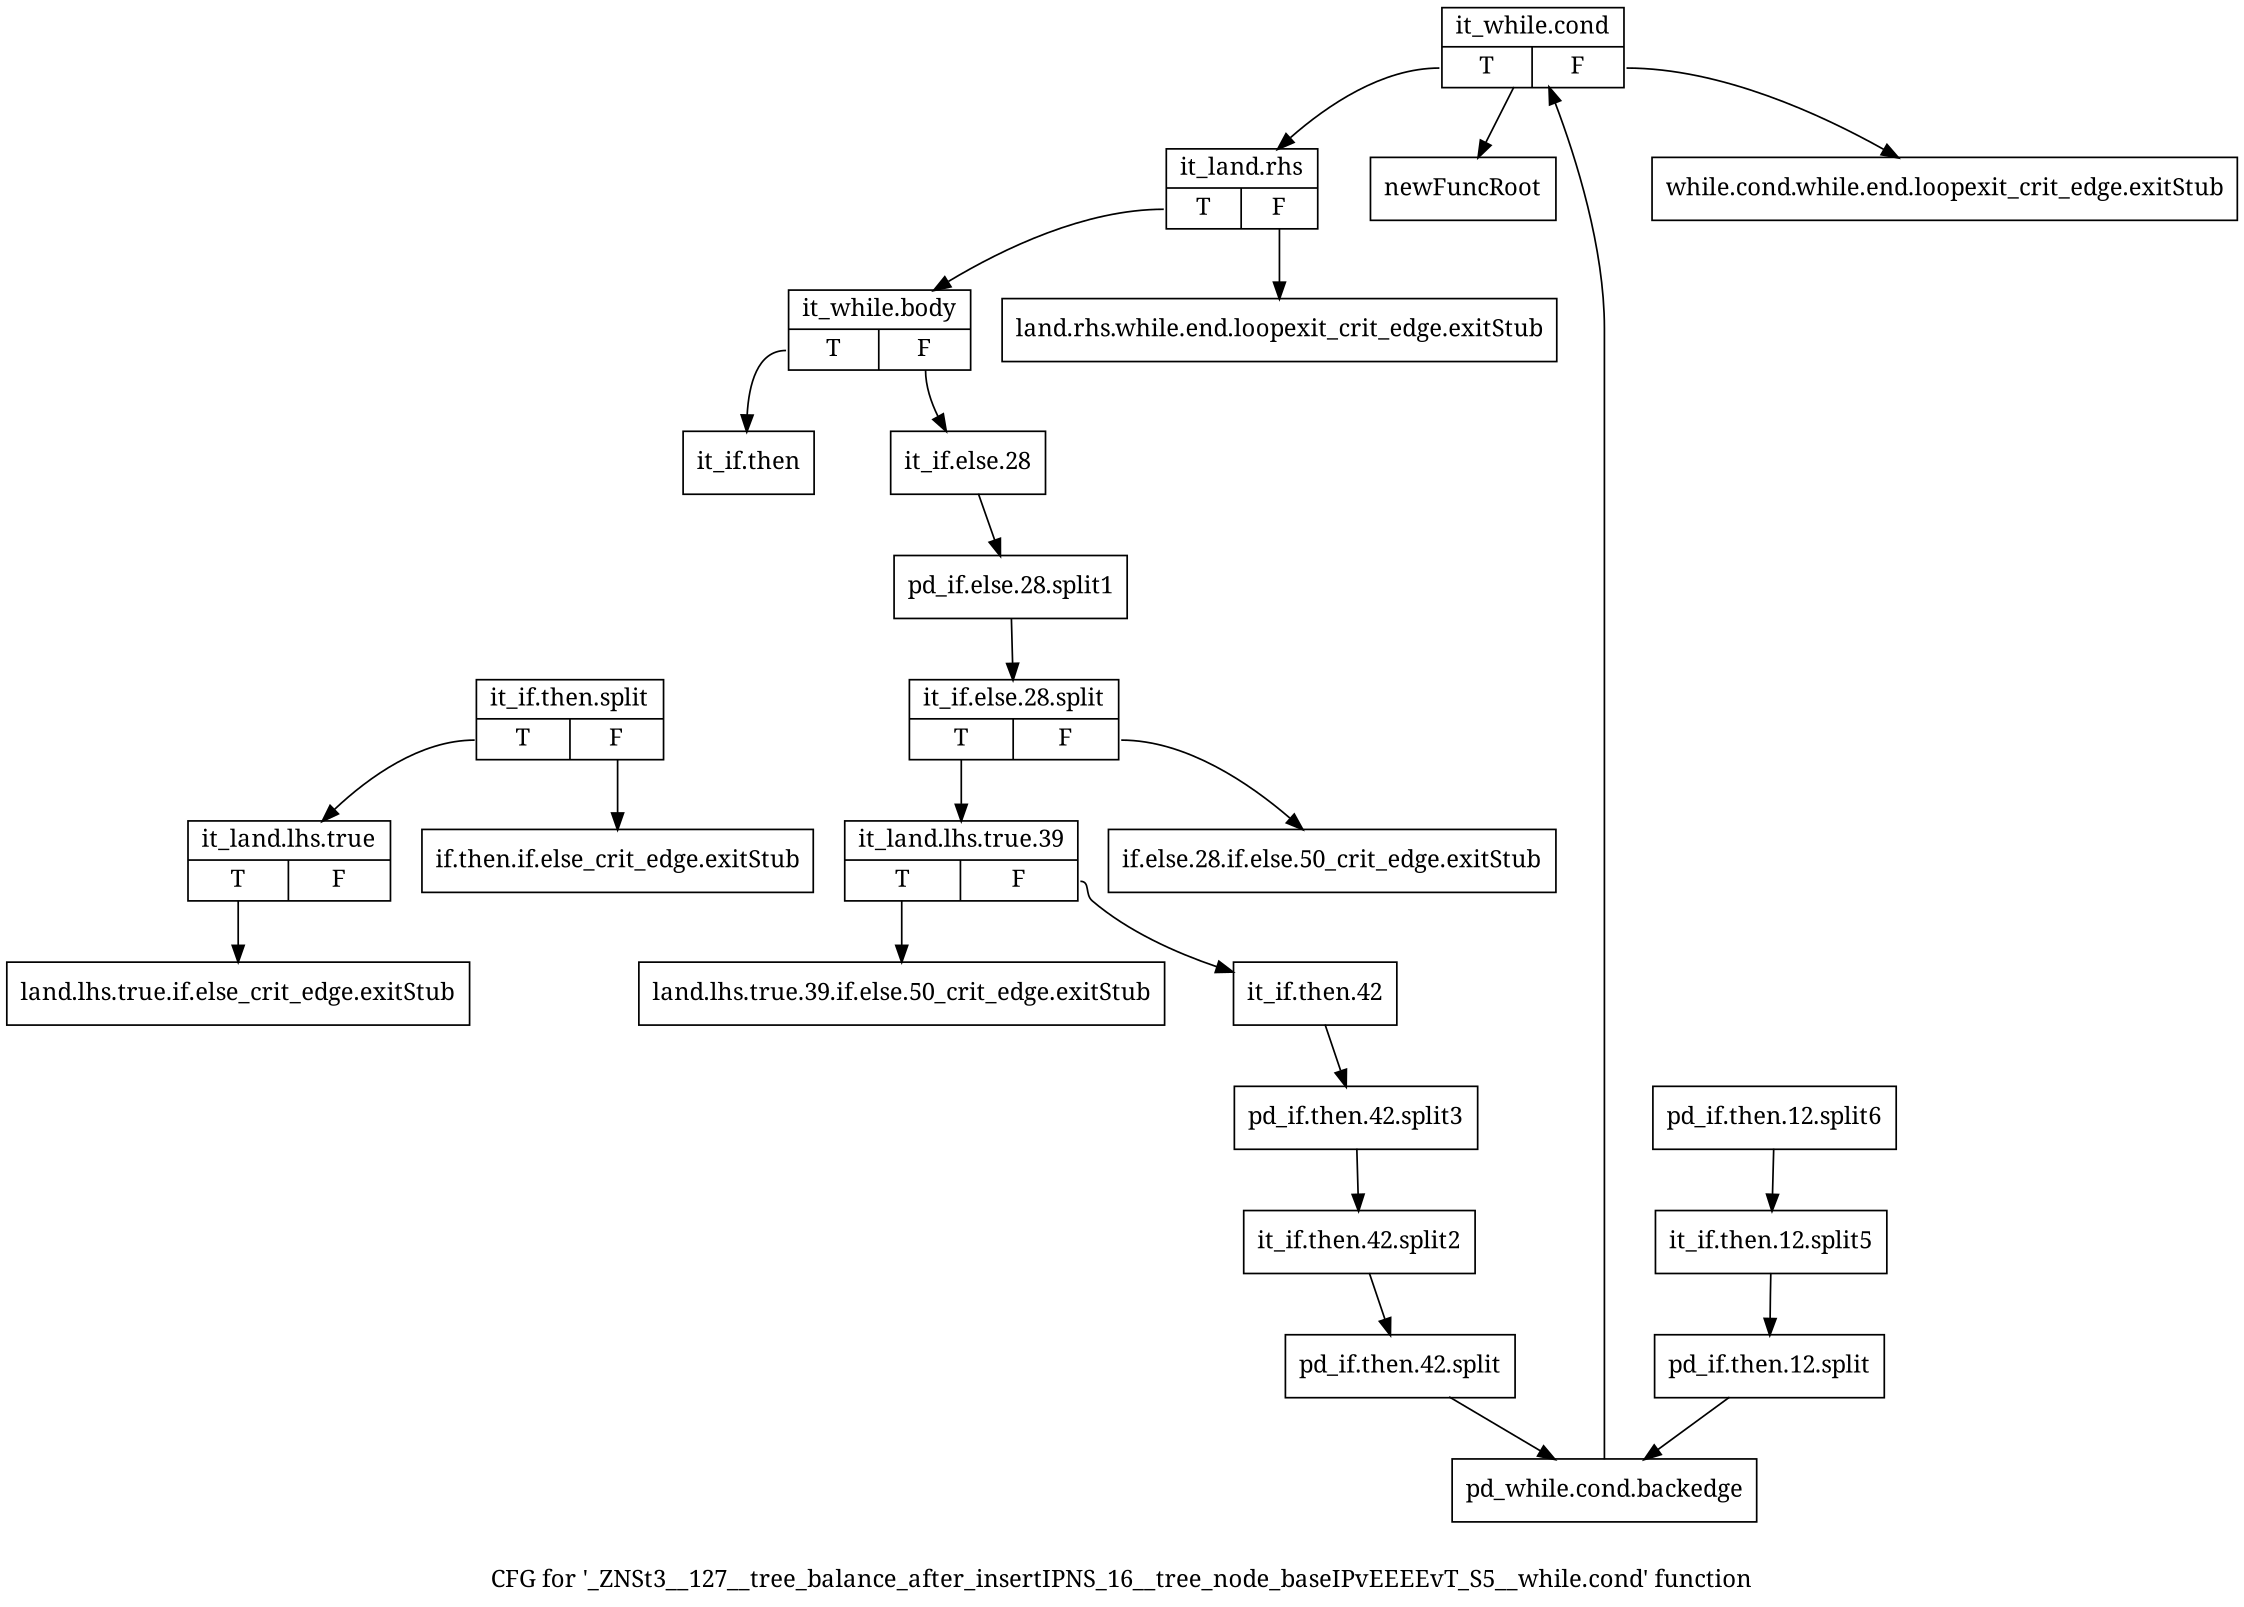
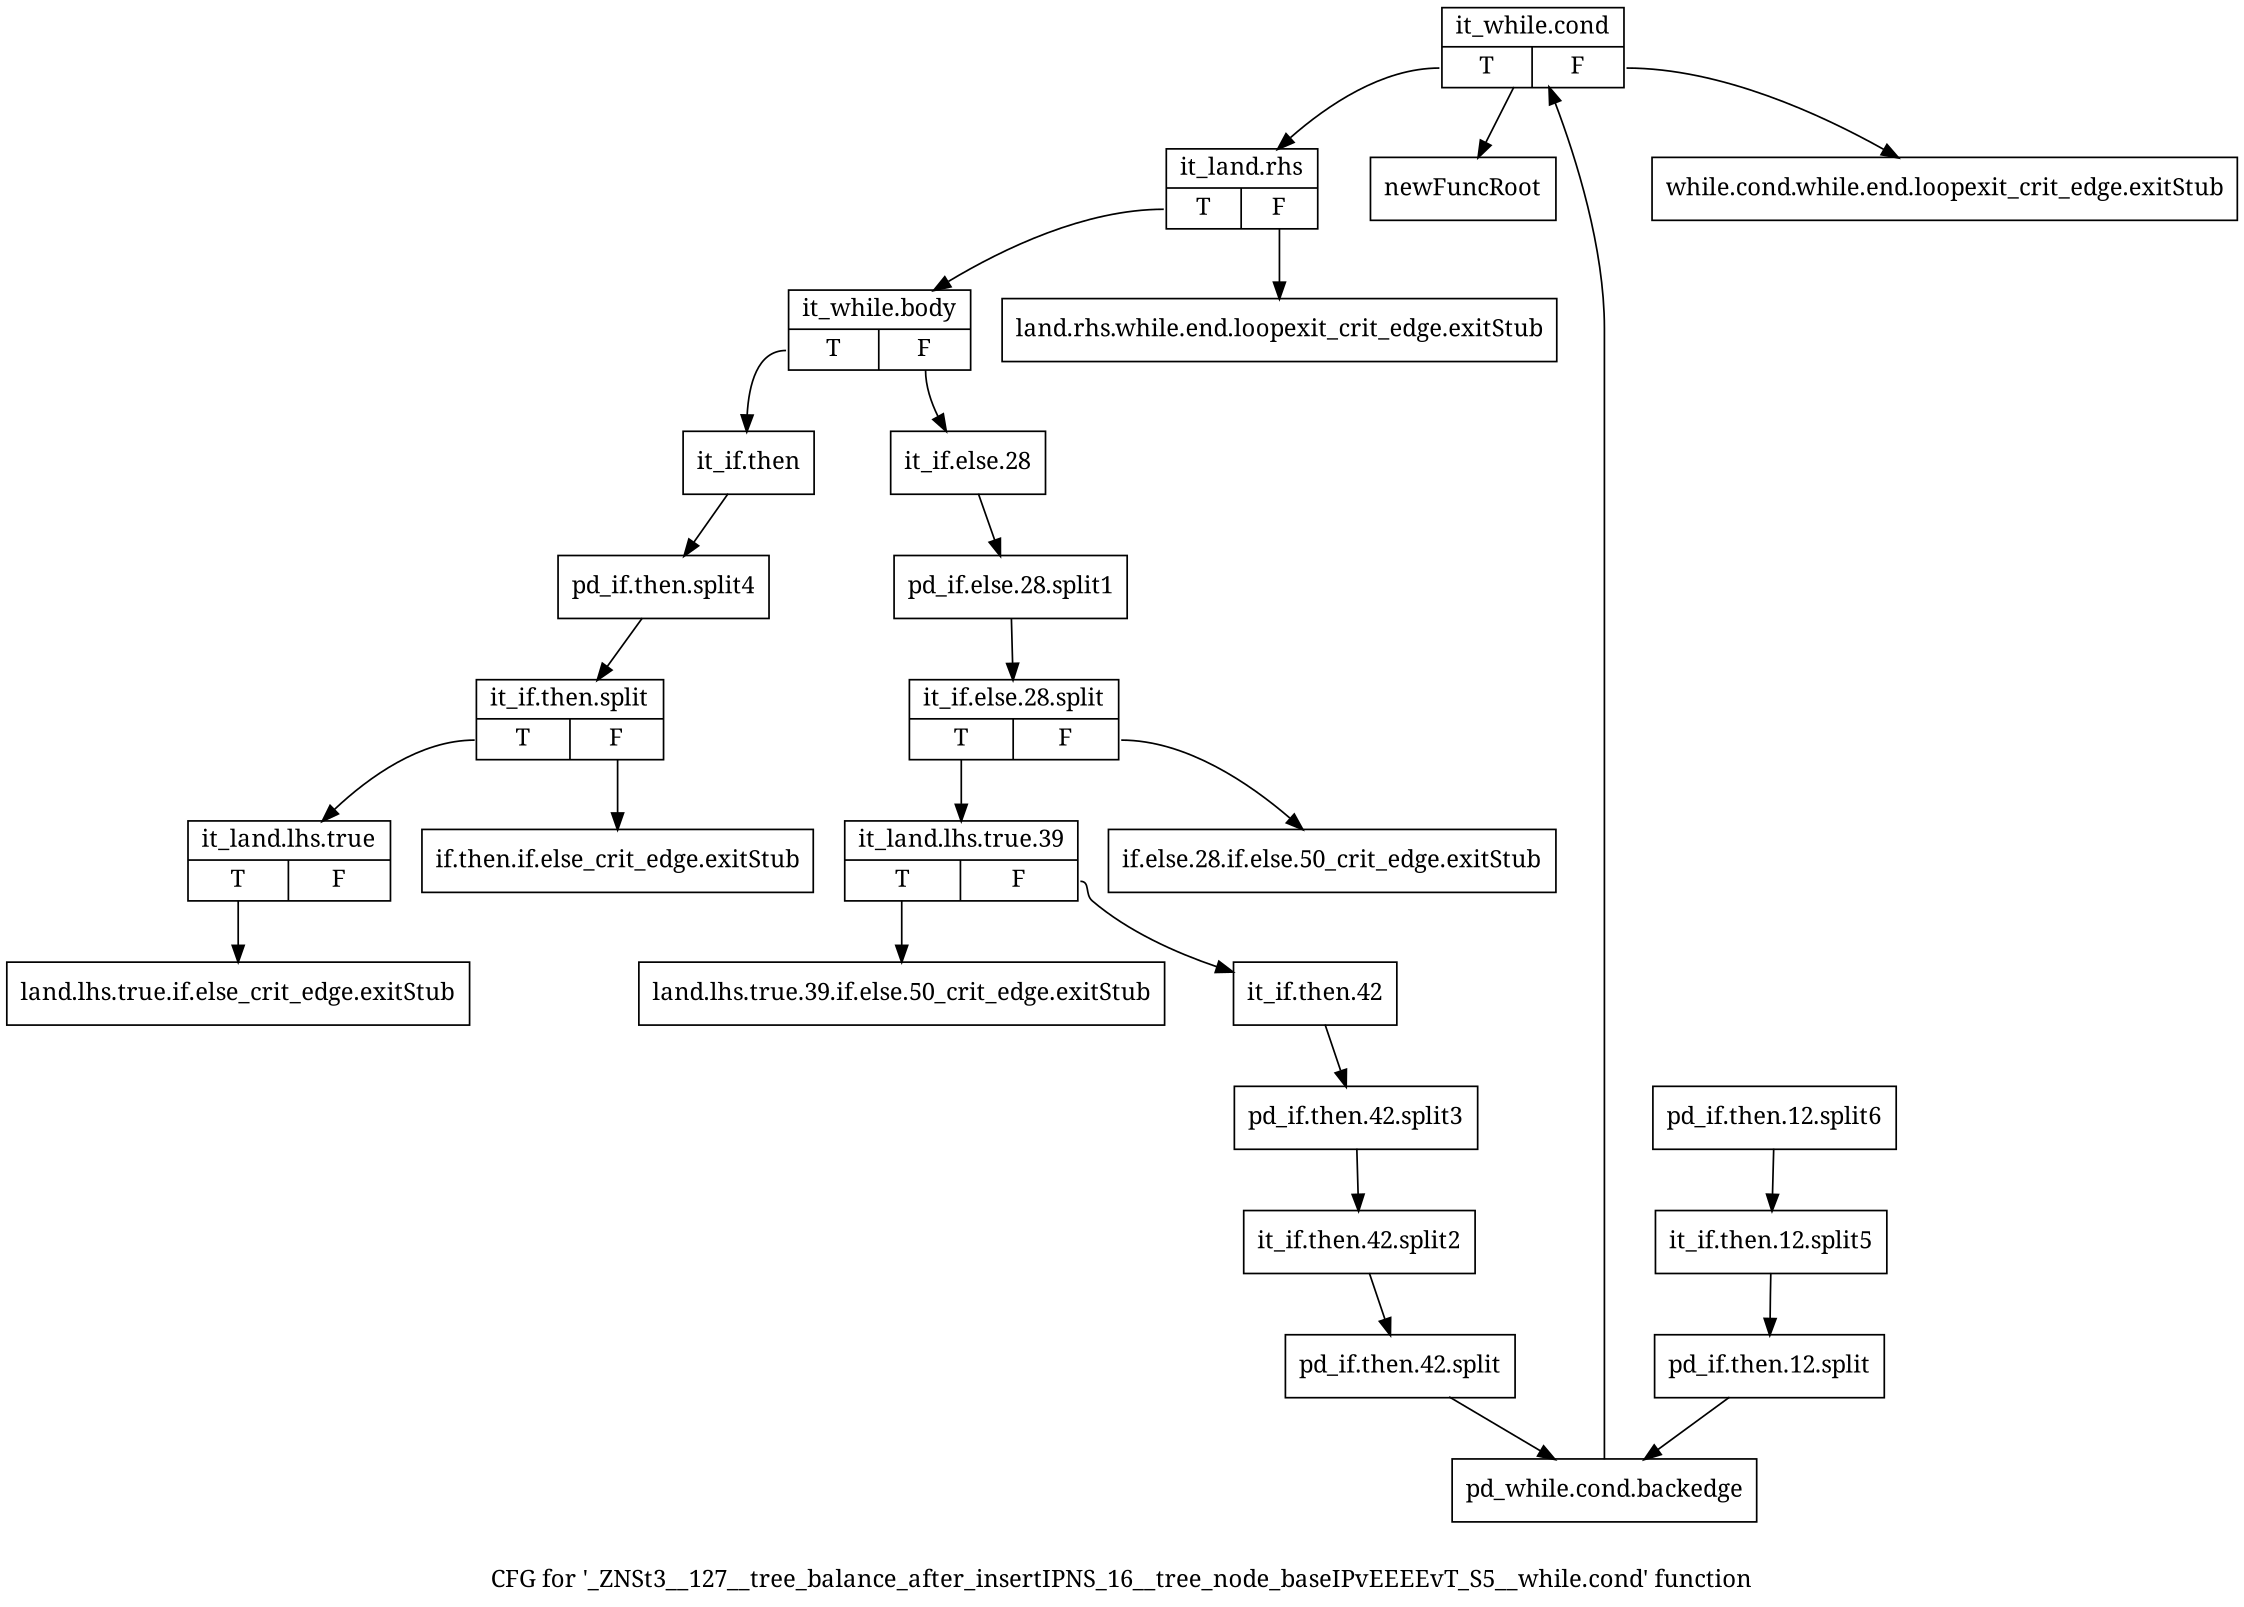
  digraph {
    fontname="Noto Serif"
    label="CFG for '_ZNSt3__127__tree_balance_after_insertIPNS_16__tree_node_baseIPvEEEEvT_S5__while.cond' function"
    node [fontname="Noto Serif" shape=record]
    edge [fontname="Noto Serif"]
    n1 [label="{newFuncRoot}"]
    n2 [label="{it_while.cond|{<s0>T|<s1>F}}"]
    n3 [label="{while.cond.while.end.loopexit_crit_edge.exitStub}"]
    n4 [label="{it_land.rhs|{<s0>T|<s1>F}}"]
    n5 [label="{land.rhs.while.end.loopexit_crit_edge.exitStub}"]
    n6 [label="{it_while.body|{<s0>T|<s1>F}}"]
    n7 [label="{if.else.28.if.else.50_crit_edge.exitStub}"]
    n8 [label="{land.lhs.true.39.if.else.50_crit_edge.exitStub}"]
    n9 [label="{if.then.if.else_crit_edge.exitStub}"]
    n10 [label="{land.lhs.true.if.else_crit_edge.exitStub}"]
    n11 [label="{it_if.then}"]
    n12 [label="{it_if.else.28}"]
+   n13 [label="{pd_if.then.split4}"]
    n14 [label="{pd_if.else.28.split1}"]
    n15 [label="{it_if.then.split|{<s0>T|<s1>F}}"]
    n16 [label="{it_if.else.28.split|{<s0>T|<s1>F}}"]
    n17 [label="{it_land.lhs.true.39|{<s0>T|<s1>F}}"]
    n18 [label="{it_if.then.42}"]
    n19 [label="{pd_if.then.42.split3}"]
    n20 [label="{it_if.then.42.split2}"]
    n21 [label="{pd_if.then.42.split}"]
    n22 [label="{pd_while.cond.backedge}"]
    n23 [label="{it_land.lhs.true|{<s0>T|<s1>F}}"]
    n24 [label="{pd_if.then.12.split6}"]
    n25 [label="{it_if.then.12.split5}"]
    n26 [label="{pd_if.then.12.split}"]
    n2 -> n1
    n2 -> n3 [tailport=s1]
    n2 -> n4 [tailport=s0]
    n4 -> n5 [tailport=s1]
    n4 -> n6 [tailport=s0]
    n6 -> n11 [tailport=s0]
    n6 -> n12 [tailport=s1]
+   n11 -> n13
    n12 -> n14
+   n13 -> n15
    n14 -> n16
    n15 -> n9 [tailport=s1]
    n15 -> n23 [tailport=s0]
    n16 -> n7 [tailport=s1]
    n16 -> n17 [tailport=s0]
    n17 -> n8 [tailport=s0]
    n17 -> n18 [tailport=s1]
    n18 -> n19
    n19 -> n20
    n20 -> n21
    n21 -> n22
    n22 -> n2
    n23 -> n10 [tailport=s0]
    n24 -> n25
    n25 -> n26
    n26 -> n22
  }
